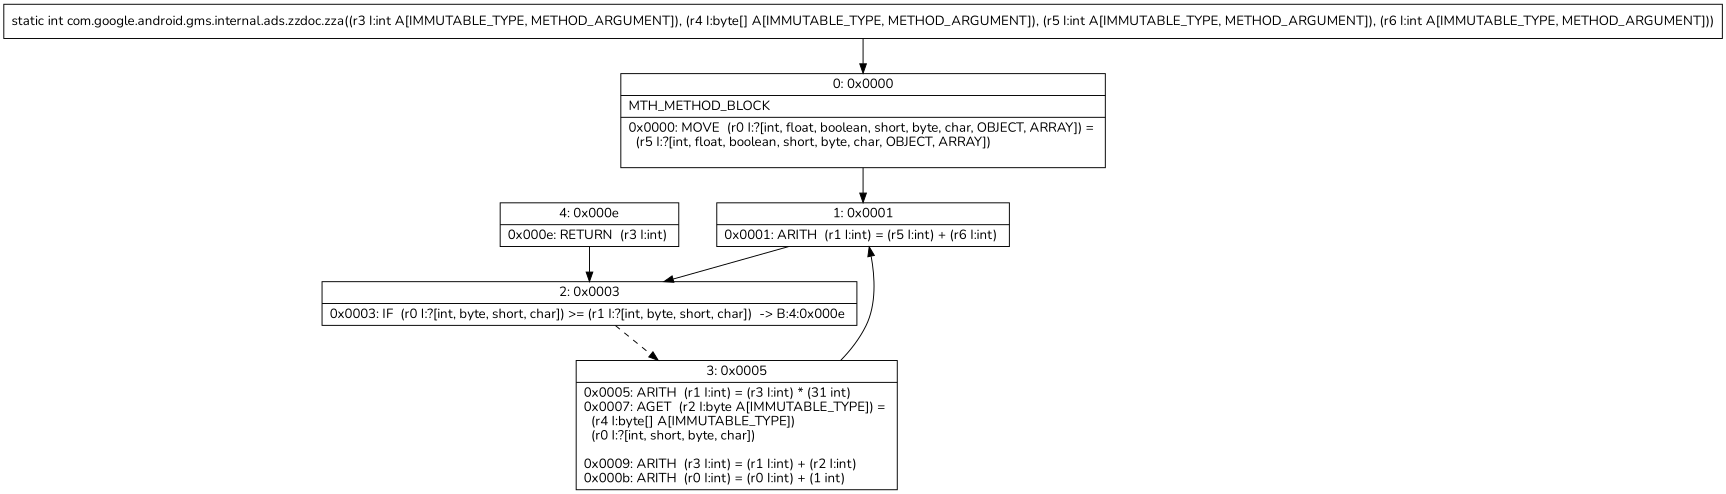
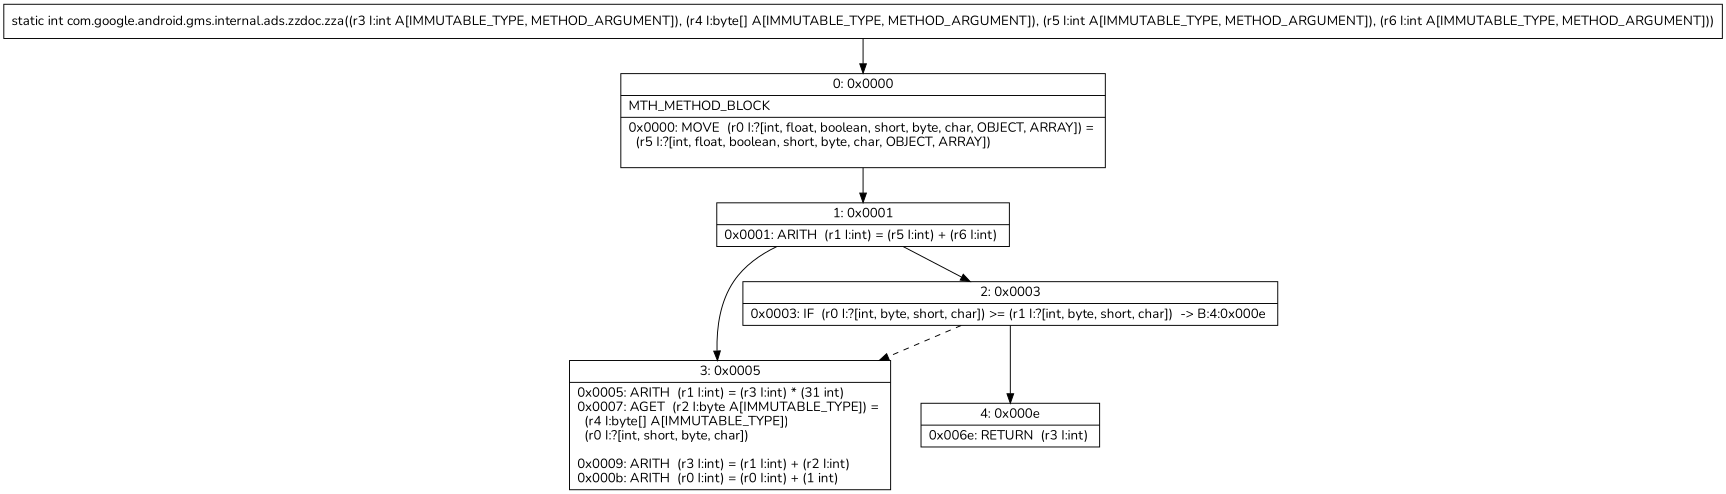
  digraph {
    fontname=Nunito
    node [fontname=Nunito shape=record]
    edge [fontname=Nunito]
    n1 [label="{0\:\ 0x0000|MTH_METHOD_BLOCK\l|0x0000: MOVE  (r0 I:?[int, float, boolean, short, byte, char, OBJECT, ARRAY]) = \l  (r5 I:?[int, float, boolean, short, byte, char, OBJECT, ARRAY])\l \l}"]
    n2 [label="{1\:\ 0x0001|0x0001: ARITH  (r1 I:int) = (r5 I:int) + (r6 I:int) \l}"]
    n3 [label="{2\:\ 0x0003|0x0003: IF  (r0 I:?[int, byte, short, char]) \>= (r1 I:?[int, byte, short, char])  \-\> B:4:0x000e \l}"]
    n4 [label="{3\:\ 0x0005|0x0005: ARITH  (r1 I:int) = (r3 I:int) * (31 int) \l0x0007: AGET  (r2 I:byte A[IMMUTABLE_TYPE]) = \l  (r4 I:byte[] A[IMMUTABLE_TYPE])\l  (r0 I:?[int, short, byte, char])\l \l0x0009: ARITH  (r3 I:int) = (r1 I:int) + (r2 I:int) \l0x000b: ARITH  (r0 I:int) = (r0 I:int) + (1 int) \l}"]
-   n5 [label="{4\:\ 0x000e|0x000e: RETURN  (r3 I:int) \l}"]
+   n5 [label="{4\:\ 0x000e|0x006e: RETURN  (r3 I:int) \l}"]
    n6 [label="{static int com.google.android.gms.internal.ads.zzdoc.zza((r3 I:int A[IMMUTABLE_TYPE, METHOD_ARGUMENT]), (r4 I:byte[] A[IMMUTABLE_TYPE, METHOD_ARGUMENT]), (r5 I:int A[IMMUTABLE_TYPE, METHOD_ARGUMENT]), (r6 I:int A[IMMUTABLE_TYPE, METHOD_ARGUMENT])) }"]
    n1 -> n2
    n2 -> n3
    n3 -> n4 [style=dashed]
-   n5 -> n3
-   n4 -> n2
+   n3 -> n5
+   n2 -> n4
    n6 -> n1
  }
